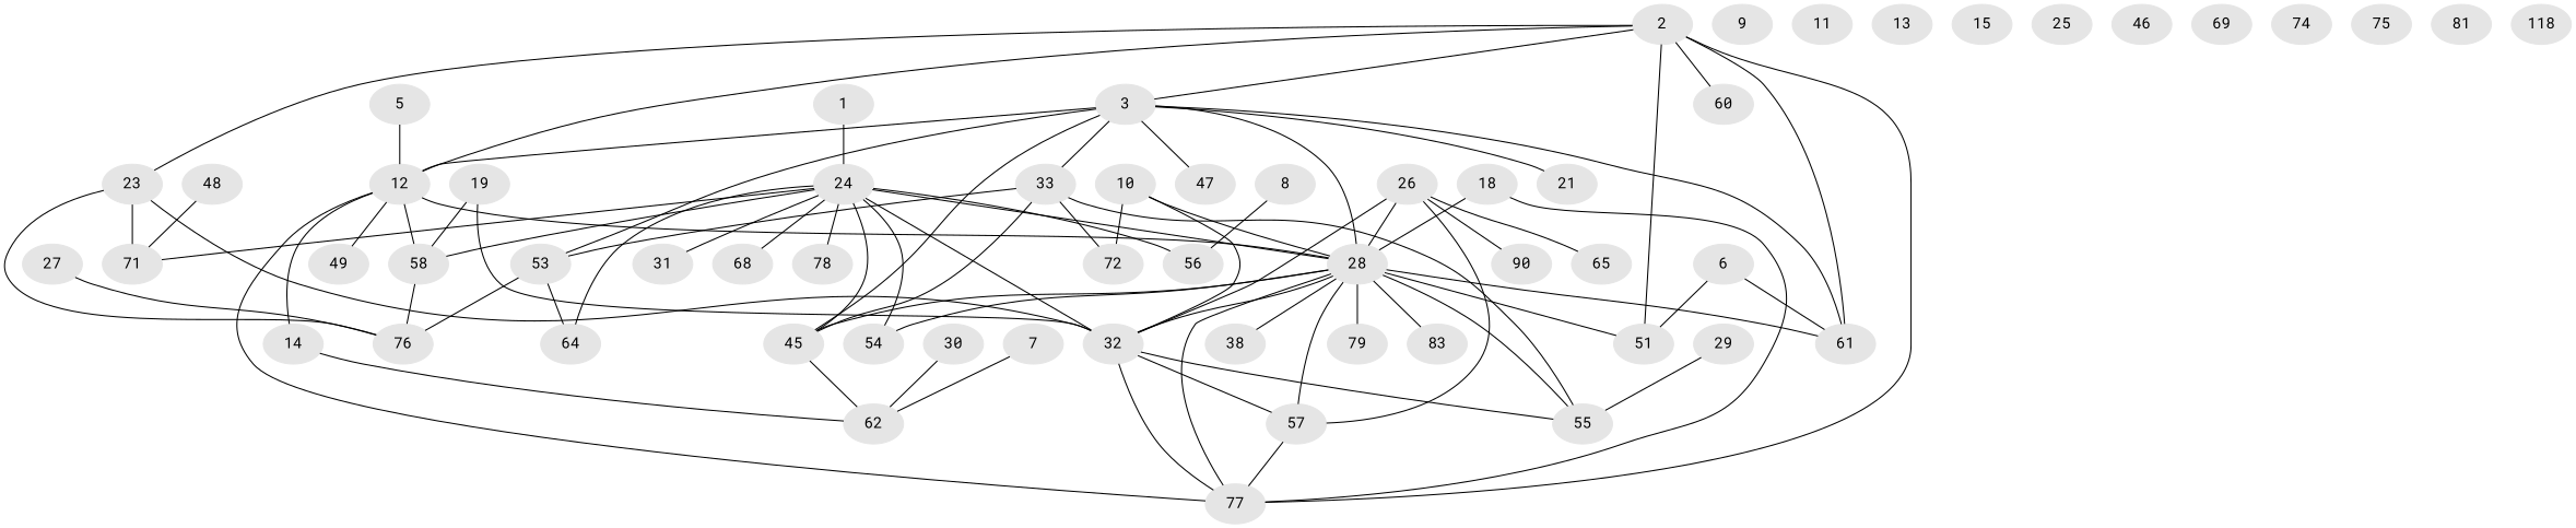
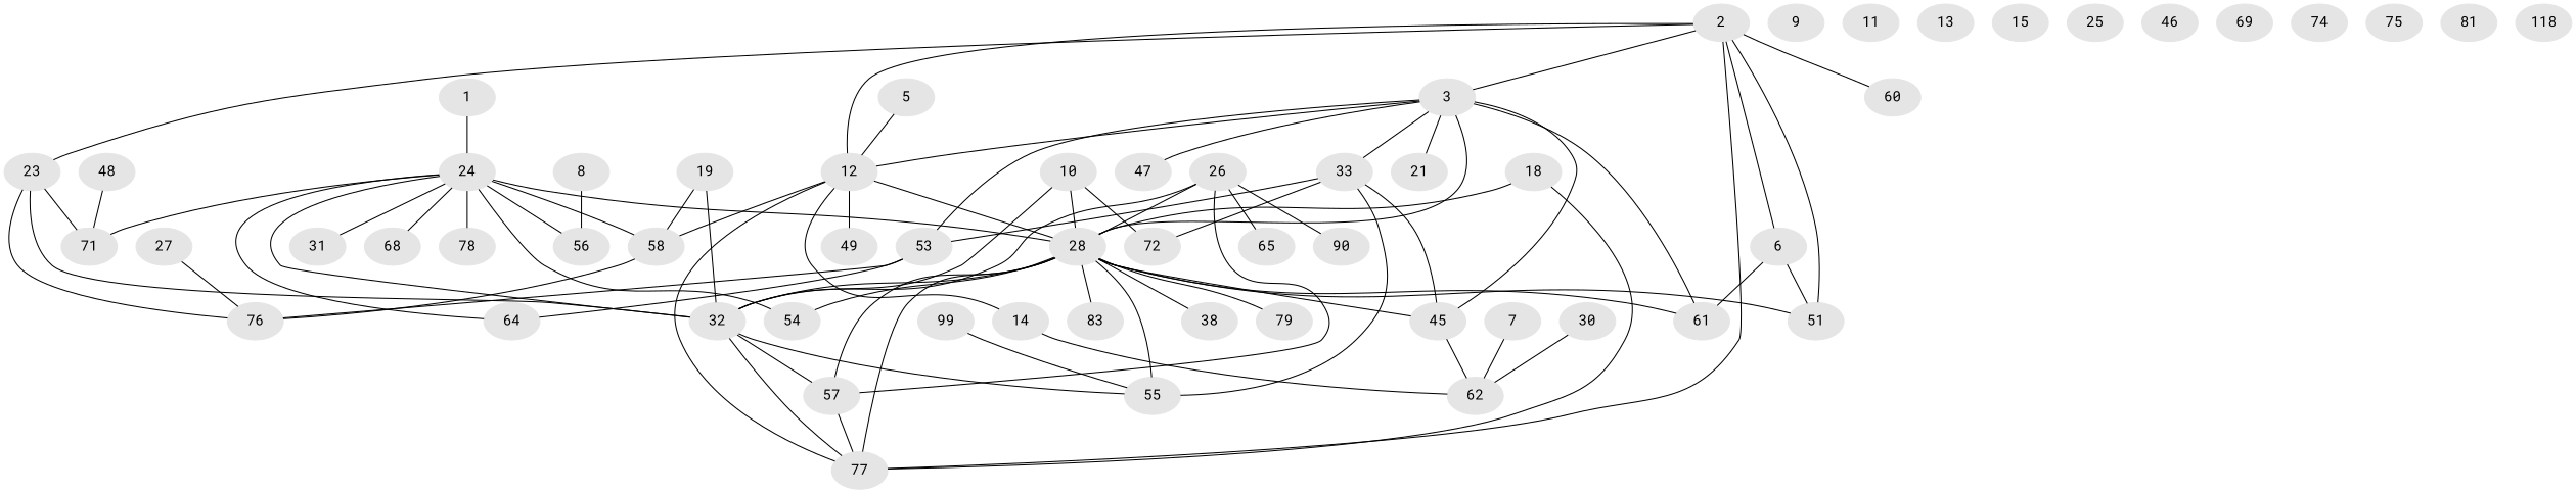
  graph {
    fontname="Roboto Mono"
    node [color=gray90 fontname="Roboto Mono" style=filled]
    edge [fontname="Roboto Mono"]
    1 [super="+88"]
    24 [super="+121+100+43"]
    28 [super="+63+39+35"]
    45 [super="+96"]
    56
    32 [super="+34+37"]
    58
    71
    31
    54
    64 [super="+67"]
    68
    78
    2 [super="+22+4+16"]
    3 [super="+113+17+93"]
    6 [super="+114+110+70"]
    12 [super="+20+85"]
    23 [super="+87"]
    51 [super="+101"]
    60
    77
    21
    33 [super="+66+40+80+41"]
    47
    53
    61 [super="+94"]
    14 [super="+82"]
    49 [super="+97"]
    76 [super="+106"]
    57
    38
    55 [super="+84"]
    79
    83 [super="+105"]
    72
    62
    5
    7
    8
    9
    10
    11
    13
    15
    18
    19
    25
    26 [super="+42+50"]
    65 [super="+89"]
    90
    27
-   29
+   29 [label=99]
    30
    46 [super="+73"]
    48
    69
    74
    75
    81
    118
    1 -- 24
    24 -- 28 [weight=2]
-   24 -- 45
    24 -- 56
    24 -- 32
    24 -- 58
    24 -- 71
    24 -- 31
    24 -- 54
    24 -- 64
    24 -- 68
    24 -- 78
    28 -- 45 [weight=2]
    28 -- 32 [weight=2]
    28 -- 54
    28 -- 51
    28 -- 77
    28 -- 61
    28 -- 57 [weight=2]
    28 -- 38
    28 -- 55
    28 -- 79
    28 -- 83
    45 -- 62
    32 -- 77
    32 -- 57
    32 -- 55
    58 -- 76
    2 -- 3
-   2 -- 61
+   2 -- 6
    2 -- 12
    2 -- 23
    2 -- 51
    2 -- 60
    2 -- 77
    3 -- 28
    3 -- 45 [weight=2]
    3 -- 12
    3 -- 21
    3 -- 33
    3 -- 47
    3 -- 53
    3 -- 61
    6 -- 51
    6 -- 61
    12 -- 28
    12 -- 58
    12 -- 77
    12 -- 14
    12 -- 49
    23 -- 32
    23 -- 71
    23 -- 76
    33 -- 45
    33 -- 53
    33 -- 55 [weight=2]
    33 -- 72
    53 -- 64
    53 -- 76
    14 -- 62
    57 -- 77
    5 -- 12
    7 -- 62
    8 -- 56
    10 -- 28
    10 -- 32
    10 -- 72
    18 -- 28
    18 -- 77
    19 -- 32
    19 -- 58
    26 -- 28
    26 -- 32 [weight=2]
    26 -- 57
    26 -- 65
    26 -- 90
    27 -- 76
    29 -- 55
    30 -- 62
    48 -- 71
  }
